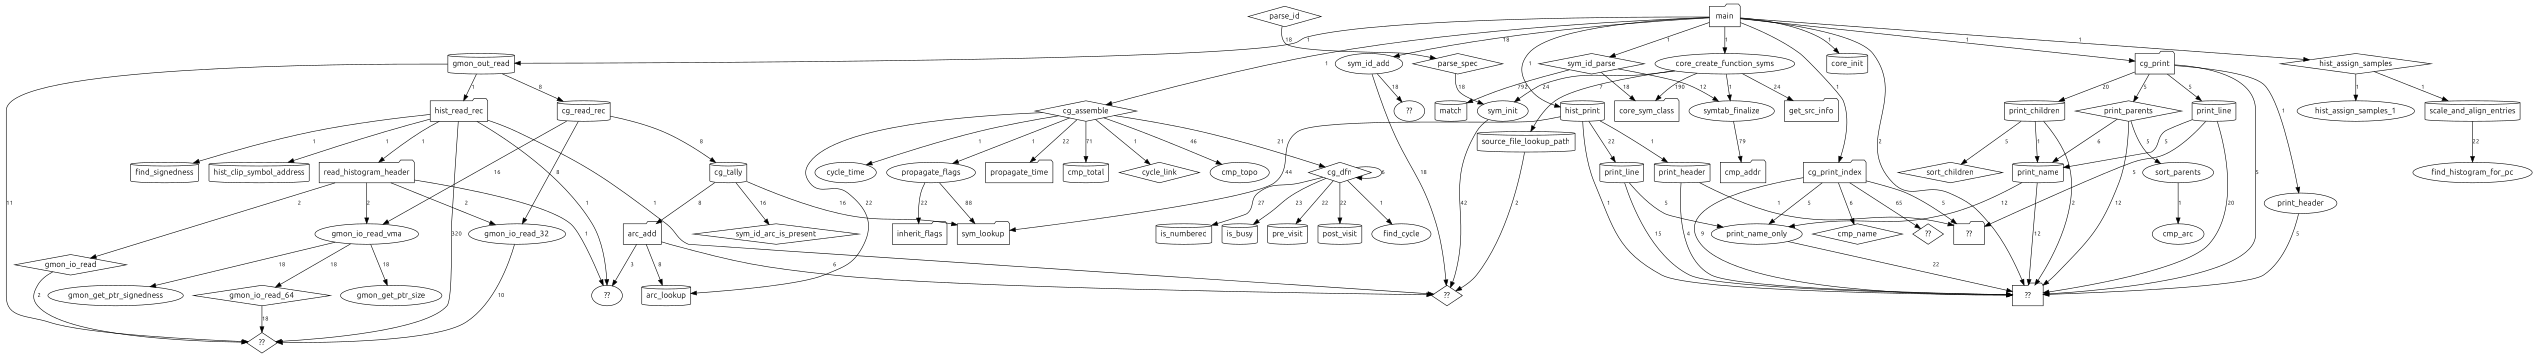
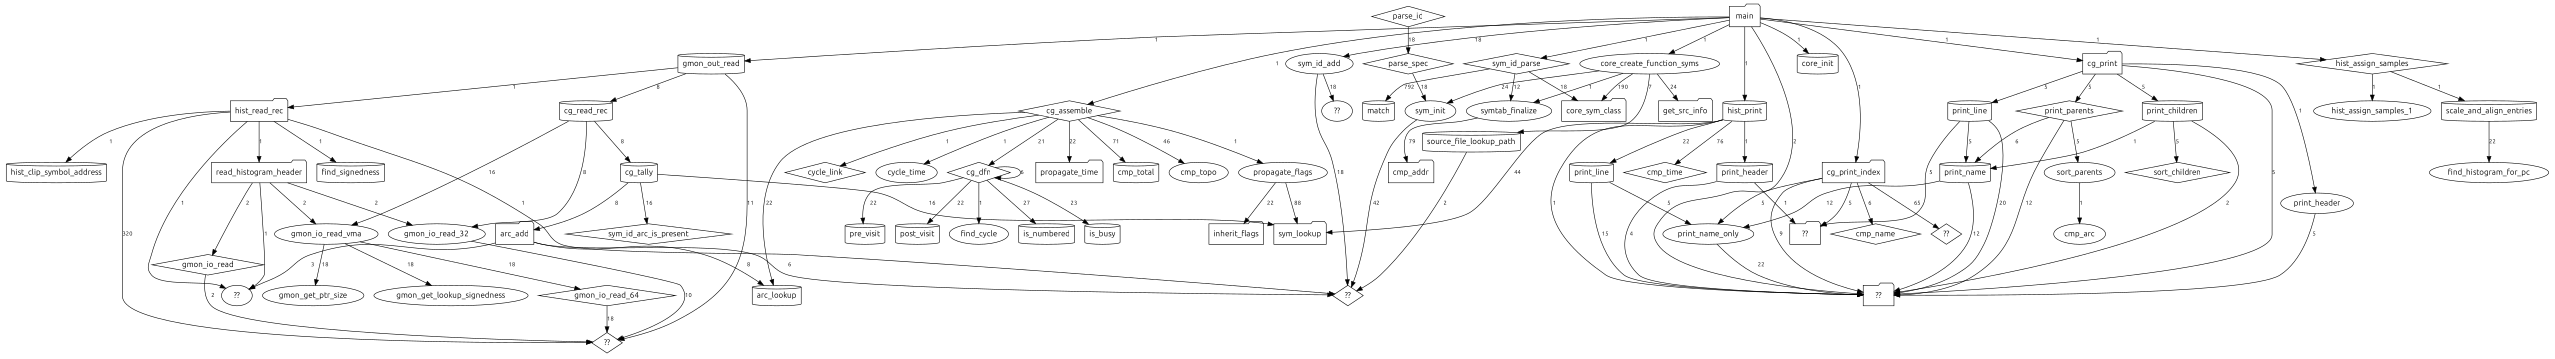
  digraph {
    fontname=Ubuntu
    node [fontname=Ubuntu shape=cylinder]
    edge [fontname=Ubuntu fontsize=10]
    n1 [label=main shape=folder]
    n2 [label=sym_id_add shape=ellipse]
    n3 [label=core_init]
    n4 [label=core_create_function_syms shape=ellipse]
    n5 [label=sym_id_parse shape=diamond]
    n6 [label=gmon_out_read]
    n7 [label=hist_assign_samples shape=diamond]
    n8 [label=cg_assemble shape=diamond]
    n9 [label=hist_print]
    n10 [label="??" shape=folder]
    n11 [label=cg_print shape=folder]
    n12 [label=cg_print_index shape=folder]
    n13 [label="??" shape=diamond]
    n14 [label="??" shape=ellipse]
    n15 [label=core_sym_class shape=folder]
    n16 [label=sym_init shape=ellipse]
    n17 [label=get_src_info shape=folder]
    n18 [label=source_file_lookup_path]
    n19 [label=symtab_finalize shape=ellipse]
    n20 [label=match]
    n21 [label="??" shape=diamond]
    n22 [label=hist_read_rec shape=folder]
    n23 [label=cg_read_rec]
    n24 [label=scale_and_align_entries]
    n25 [label=hist_assign_samples_1 shape=ellipse]
    n26 [label=arc_lookup]
    n27 [label=cg_dfn shape=diamond]
    n28 [label=cycle_link shape=diamond]
    n29 [label=cmp_topo shape=ellipse]
    n30 [label=propagate_flags shape=ellipse]
    n31 [label=cycle_time shape=ellipse]
    n32 [label=propagate_time shape=folder]
    n33 [label=cmp_total]
    n34 [label=sym_lookup shape=folder]
+   n35 [label=cmp_time shape=diamond]
    n36 [label=print_header]
    n37 [label=print_line]
    n38 [label=print_header shape=ellipse]
    n39 [label=print_parents shape=diamond]
    n40 [label=print_line]
    n41 [label=print_children]
    n42 [label="??" shape=folder]
    n43 [label=print_name_only shape=ellipse]
    n44 [label=cmp_name shape=diamond]
    n45 [label="??" shape=diamond]
    n46 [label=cmp_addr shape=folder]
    n47 [label=parse_id shape=diamond]
    n48 [label=parse_spec shape=diamond]
    n49 [label=read_histogram_header shape=folder]
    n50 [label="??" shape=ellipse]
    n51 [label=find_signedness]
    n52 [label=hist_clip_symbol_address]
    n53 [label=gmon_io_read_vma shape=ellipse]
    n54 [label=gmon_io_read_32 shape=ellipse]
    n55 [label=cg_tally]
    n56 [label=gmon_io_read shape=diamond]
    n57 [label=gmon_get_ptr_size shape=ellipse]
    n58 [label=gmon_io_read_64 shape=diamond]
-   n59 [label=gmon_get_ptr_signedness shape=ellipse]
+   n59 [label=gmon_get_lookup_signedness shape=ellipse]
    n60 [label=sym_id_arc_is_present shape=diamond]
    n61 [label=arc_add shape=folder]
    n62 [label=find_histogram_for_pc shape=ellipse]
    n63 [label=is_numbered]
    n64 [label=is_busy]
    n65 [label=pre_visit]
    n66 [label=post_visit]
    n67 [label=find_cycle shape=ellipse]
    n68 [label=inherit_flags shape=folder]
    n69 [label=sort_parents shape=ellipse]
    n70 [label=print_name]
    n71 [label=sort_children shape=diamond]
    n72 [label=cmp_arc shape=ellipse]
    n1 -> n2 [label="18 "]
    n1 -> n3 [label="1 "]
    n1 -> n4 [label="1 "]
    n1 -> n5 [label="1 "]
    n1 -> n6 [label="1 "]
    n1 -> n7 [label="1 "]
    n1 -> n8 [label="1 "]
    n1 -> n9 [label="1 "]
    n1 -> n10 [label="2 "]
    n1 -> n11 [label="1 "]
    n1 -> n12 [label="1 "]
    n2 -> n13 [label="18 "]
    n2 -> n14 [label="18 "]
    n4 -> n15 [label="190 "]
    n4 -> n16 [label="24 "]
    n4 -> n17 [label="24 "]
    n4 -> n18 [label="7 "]
    n4 -> n19 [label="1 "]
    n5 -> n15 [label="18 "]
    n5 -> n19 [label="12 "]
    n5 -> n20 [label="792 "]
    n6 -> n21 [label="11 "]
    n6 -> n22 [label="1 "]
    n6 -> n23 [label="8 "]
    n7 -> n24 [label="1 "]
    n7 -> n25 [label="1 "]
    n8 -> n26 [label="22 "]
    n8 -> n27 [label="21 "]
    n8 -> n28 [label="1 "]
    n8 -> n29 [label="46 "]
    n8 -> n30 [label="1 "]
    n8 -> n31 [label="1 "]
    n8 -> n32 [label="22 "]
    n8 -> n33 [label="71 "]
    n9 -> n10 [label="1 "]
    n9 -> n34 [label="44 "]
+   n9 -> n35 [label="76 "]
    n9 -> n36 [label="1 "]
    n9 -> n37 [label="22 "]
    n11 -> n10 [label="5 "]
    n11 -> n38 [label="1 "]
    n11 -> n39 [label="5 "]
    n11 -> n40 [label="5 "]
-   n11 -> n41 [label="20 "]
+   n11 -> n41 [label="5 "]
    n12 -> n10 [label="9 "]
    n12 -> n42 [label="5 "]
    n12 -> n43 [label="5 "]
    n12 -> n44 [label="6 "]
    n12 -> n45 [label="65 "]
    n16 -> n13 [label="42 "]
    n18 -> n13 [label="2 "]
    n19 -> n46 [label="79 "]
    n22 -> n13 [label="1 "]
    n22 -> n21 [label="320 "]
    n22 -> n49 [label="1 "]
    n22 -> n50 [label="1 "]
    n22 -> n51 [label="1 "]
    n22 -> n52 [label="1 "]
    n23 -> n53 [label="16 "]
    n23 -> n54 [label="8 "]
    n23 -> n55 [label="8 "]
    n24 -> n62 [label="22 "]
    n27 -> n27 [label="6 "]
    n27 -> n63 [label="27 "]
    n27 -> n64 [label="23 "]
    n27 -> n65 [label="22 "]
    n27 -> n66 [label="22 "]
    n27 -> n67 [label="1 "]
    n30 -> n34 [label="88 "]
    n30 -> n68 [label="22 "]
    n36 -> n10 [label="4 "]
    n36 -> n42 [label="1 "]
    n37 -> n10 [label="15 "]
    n37 -> n43 [label="5 "]
    n38 -> n10 [label="5 "]
    n39 -> n10 [label="12 "]
    n39 -> n69 [label="5 "]
    n39 -> n70 [label="6 "]
    n40 -> n10 [label="20 "]
    n40 -> n42 [label="5 "]
    n40 -> n70 [label="5 "]
    n41 -> n10 [label="2 "]
    n41 -> n70 [label="1 "]
    n41 -> n71 [label="5 "]
    n43 -> n10 [label="22 "]
    n47 -> n48 [label="18 "]
    n48 -> n16 [label="18 "]
    n49 -> n50 [label="1 "]
    n49 -> n53 [label="2 "]
    n49 -> n54 [label="2 "]
    n49 -> n56 [label="2 "]
    n53 -> n57 [label="18 "]
    n53 -> n58 [label="18 "]
    n53 -> n59 [label="18 "]
    n54 -> n21 [label="10 "]
    n55 -> n34 [label="16 "]
    n55 -> n60 [label="16 "]
    n55 -> n61 [label="8 "]
    n56 -> n21 [label="2 "]
    n58 -> n21 [label="18 "]
    n61 -> n13 [label="6 "]
    n61 -> n26 [label="8 "]
    n61 -> n50 [label="3 "]
    n69 -> n72 [label="1 "]
    n70 -> n10 [label="12 "]
    n70 -> n43 [label="12 "]
  }
